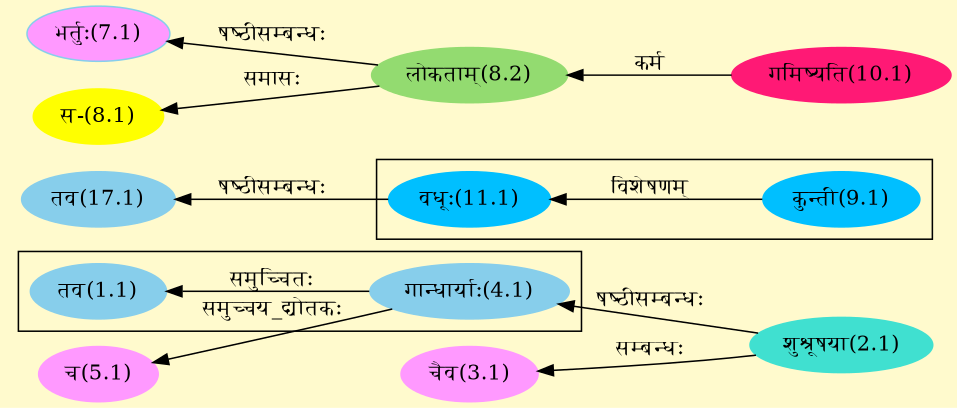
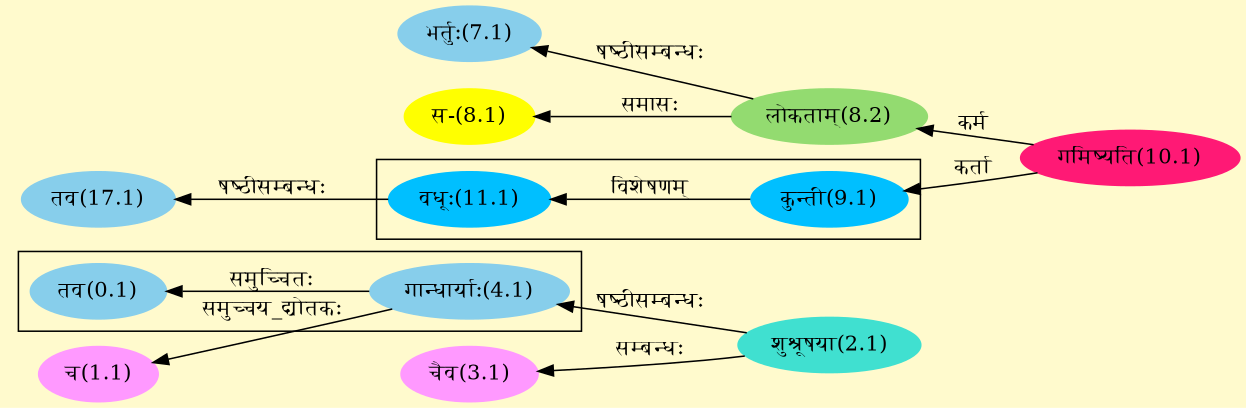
  digraph {
    bgcolor=lemonchiffon1
    compound=true
    rankdir=LR
    node [color="#87CEEB" style=filled]
    edge [dir=back]
-   n1 [label="तव(1.1)"]
+   n1 [label="तव(0.1)"]
    n2 [label="गान्धार्याः(4.1)"]
    n3 [color="#00BFFF" label="कुन्ती(9.1)"]
    n4 [color="#00BFFF" label="वधूः(11.1)"]
    n5 [color="#40E0D0" label="शुश्रूषया(2.1)"]
    n6 [color="#FF1975" label="गमिष्यति(10.1)"]
    n7 [color="#FF99FF" label="चैव(3.1)"]
-   n8 [color="#FF99FF" label="च(5.1)"]
-   n9 [label="भर्तुः(7.1)" fillcolor="#FF99FF"]
+   n8 [color="#FF99FF" label="च(1.1)"]
+   n9 [label="भर्तुः(7.1)"]
    n10 [color="#93DB70" label="लोकताम्(8.2)"]
    n11 [color="#FFFF00" label="स-(8.1)"]
    n12 [label="तव(17.1)"]
    subgraph cluster_1 {
      n1
      n2
    }
    subgraph cluster_2 {
      n3
      n4
    }
    n1 -> n2 [label="समुच्चितः"]
    n2 -> n5 [label="षष्ठीसम्बन्धः"]
+   n3 -> n6 [label="कर्ता"]
    n4 -> n3 [label="विशेषणम्"]
    n7 -> n5 [label="सम्बन्धः"]
    n8 -> n2 [label="समुच्चय_द्योतकः"]
    n9 -> n10 [label="षष्ठीसम्बन्धः"]
    n10 -> n6 [label="कर्म"]
    n11 -> n10 [label="समासः"]
    n12 -> n4 [label="षष्ठीसम्बन्धः"]
  }
